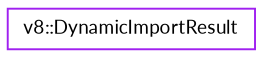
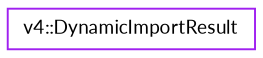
  digraph {
    rankdir=LR
    fontname=Lato
-   n1 [color=purple fillcolor=white fontname=Lato fontsize=10 height=0.2 label="v8::DynamicImportResult" shape=record style=filled width=0.4]
+   n1 [color=purple fillcolor=white fontname=Lato fontsize=10 height=0.2 label="v4::DynamicImportResult" shape=record style=filled width=0.4]
  }
